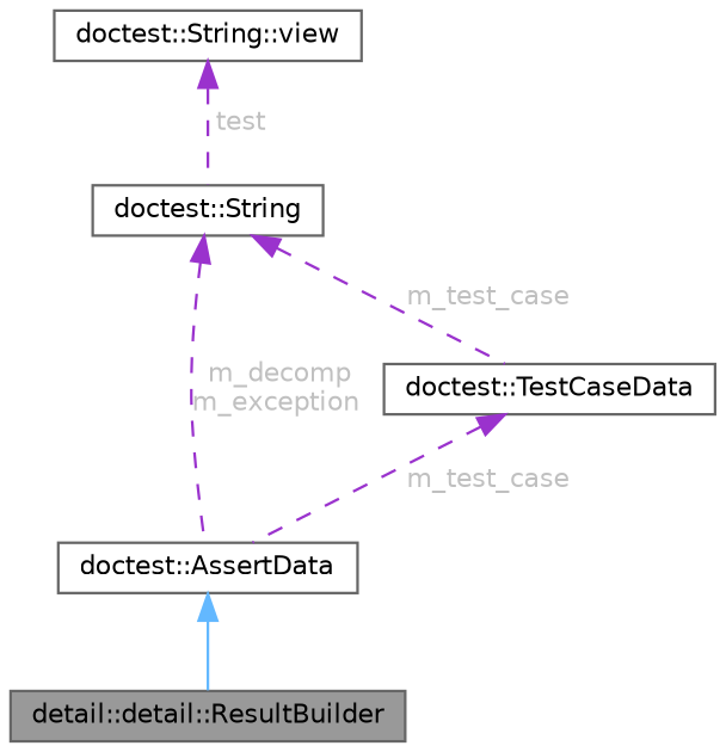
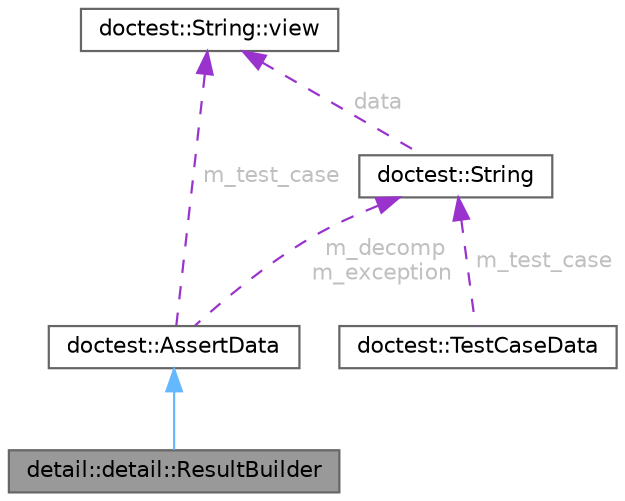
  digraph {
    node [color=gray40 fillcolor=white fontname=Helvetica fontsize=10 shape=box style=filled]
    edge [color=darkorchid3 dir=back fontname=Helvetica fontsize=10 labelfontname=Helvetica labelfontsize=10 style=dashed fontcolor=grey]
    n1 [fillcolor=grey60 fontcolor=black height=0.2 label="detail::detail::ResultBuilder" width=0.4]
    n2 [height=0.2 label="doctest::AssertData" width=0.4]
    n3 [height=0.2 label="doctest::TestCaseData" width=0.4]
    n4 [height=0.2 label="doctest::String" width=0.4]
    n5 [height=0.2 label="doctest::String::view" width=0.4]
    n2 -> n1 [color=steelblue1 style=solid fontcolor=""]
-   n3 -> n2 [label=" m_test_case"]
+   n5 -> n2 [label=" m_test_case"]
    n4 -> n2 [label=" m_decomp\nm_exception"]
    n4 -> n3 [label=" m_test_case"]
-   n5 -> n4 [label=" test"]
+   n5 -> n4 [label=" data"]
  }
